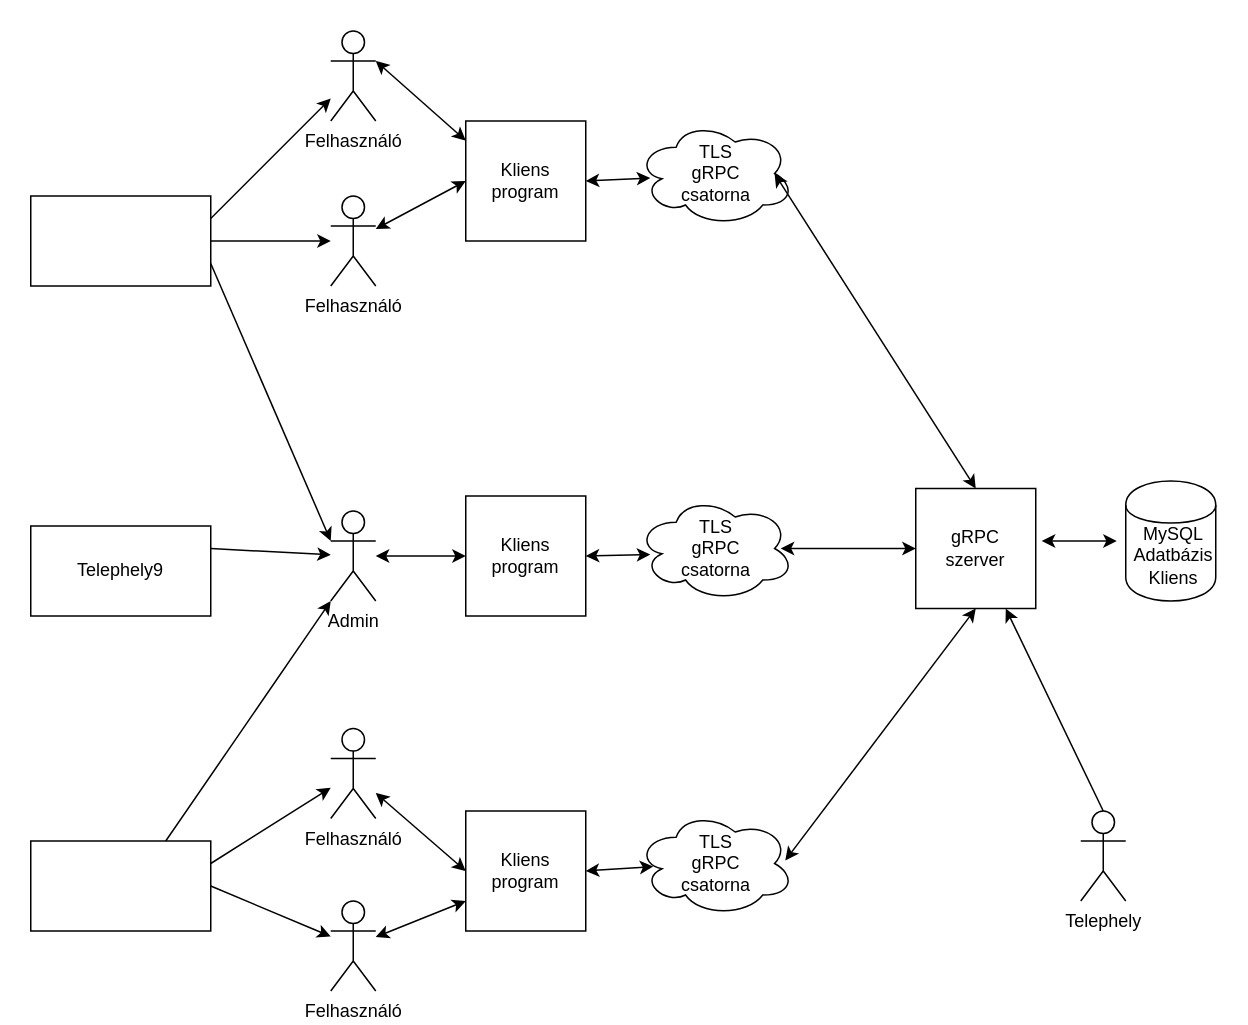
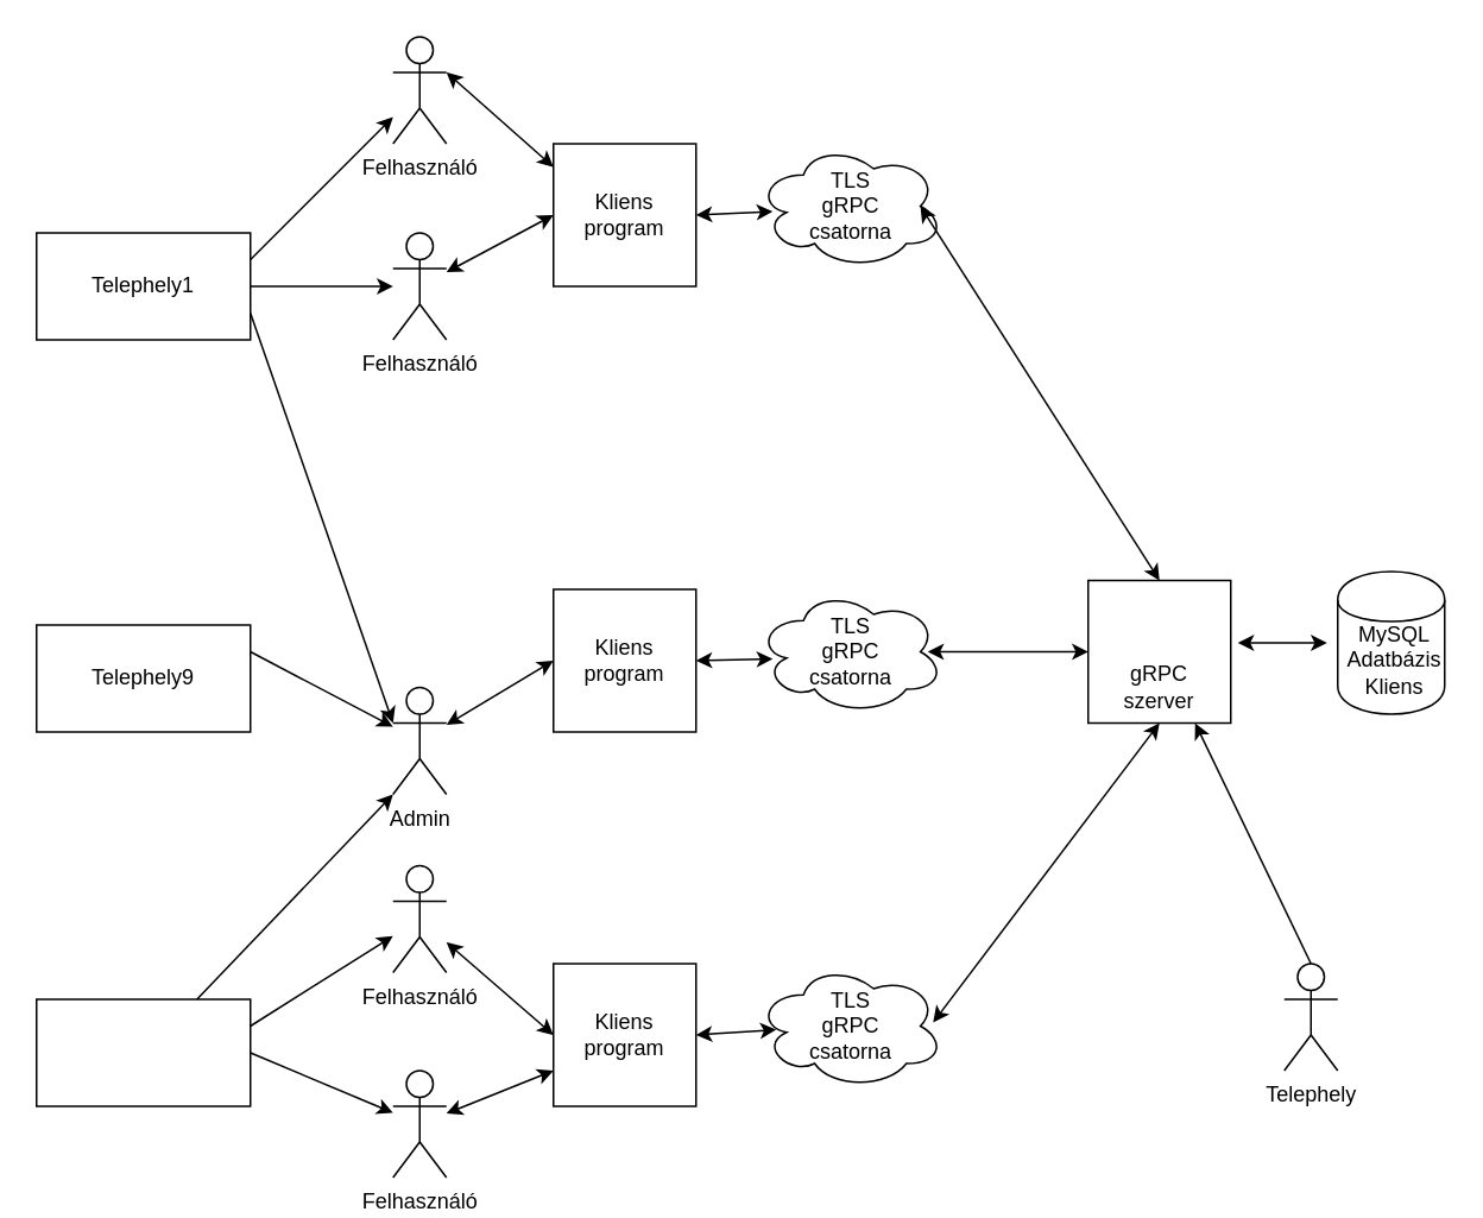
  <mxCell id="0" />
  <mxCell id="1" parent="0" />
  <mxCell id="2" value="Felhasználó" style="shape=umlActor;verticalLabelPosition=bottom;labelBackgroundColor=#ffffff;verticalAlign=top;html=1;outlineConnect=0;" parent="1" vertex="1"><mxGeometry x="220" y="20" width="30" height="60" as="geometry" /></mxCell>
  <mxCell id="3" value="Felhasználó" style="shape=umlActor;verticalLabelPosition=bottom;labelBackgroundColor=#ffffff;verticalAlign=top;html=1;outlineConnect=0;" parent="1" vertex="1"><mxGeometry x="220" y="130" width="30" height="60" as="geometry" /></mxCell>
- <mxCell id="4" value="Admin" style="shape=umlActor;verticalLabelPosition=bottom;labelBackgroundColor=#ffffff;verticalAlign=top;html=1;outlineConnect=0;" parent="1" vertex="1"><mxGeometry x="220" y="340" width="30" height="60" as="geometry" /></mxCell>
+ <mxCell id="4" value="Admin" style="shape=umlActor;verticalLabelPosition=bottom;labelBackgroundColor=#ffffff;verticalAlign=top;html=1;outlineConnect=0;" parent="1" vertex="1"><mxGeometry x="220" y="385" width="30" height="60" as="geometry" /></mxCell>
  <mxCell id="5" value="Felhasználó" style="shape=umlActor;verticalLabelPosition=bottom;labelBackgroundColor=#ffffff;verticalAlign=top;html=1;outlineConnect=0;" parent="1" vertex="1"><mxGeometry x="220" y="485" width="30" height="60" as="geometry" /></mxCell>
  <mxCell id="6" value="Felhasználó" style="shape=umlActor;verticalLabelPosition=bottom;labelBackgroundColor=#ffffff;verticalAlign=top;html=1;outlineConnect=0;" parent="1" vertex="1"><mxGeometry x="220" y="600" width="30" height="60" as="geometry" /></mxCell>
  <mxCell id="7" value="" style="rounded=0;whiteSpace=wrap;html=1;" parent="1" vertex="1"><mxGeometry x="20" y="130" width="120" height="60" as="geometry" /></mxCell>
  <mxCell id="8" value="" style="rounded=0;whiteSpace=wrap;html=1;" parent="1" vertex="1"><mxGeometry x="20" y="350" width="120" height="60" as="geometry" /></mxCell>
  <mxCell id="9" value="" style="rounded=0;whiteSpace=wrap;html=1;" parent="1" vertex="1"><mxGeometry x="20" y="560" width="120" height="60" as="geometry" /></mxCell>
+ <mxCell id="10" value="Telephely1" style="text;html=1;strokeColor=none;fillColor=none;align=center;verticalAlign=middle;whiteSpace=wrap;rounded=0;" parent="1" vertex="1"><mxGeometry x="60" y="150" width="40" height="20" as="geometry" /></mxCell>
  <mxCell id="11" value="Telephely9" style="text;html=1;strokeColor=none;fillColor=none;align=center;verticalAlign=middle;whiteSpace=wrap;rounded=0;" parent="1" vertex="1"><mxGeometry x="60" y="370" width="40" height="20" as="geometry" /></mxCell>
  <mxCell id="12" value="" style="endArrow=classic;html=1;exitX=1;exitY=0.25;exitDx=0;exitDy=0;" parent="1" source="7" target="2" edge="1"><mxGeometry width="50" height="50" relative="1" as="geometry"><mxPoint x="150" y="140" as="sourcePoint" /><mxPoint x="200" y="90" as="targetPoint" /></mxGeometry></mxCell>
  <mxCell id="13" value="" style="endArrow=classic;html=1;exitX=1;exitY=0.25;exitDx=0;exitDy=0;" parent="1" source="8" target="4" edge="1"><mxGeometry width="50" height="50" relative="1" as="geometry"><mxPoint x="400" y="410" as="sourcePoint" /><mxPoint x="450" y="360" as="targetPoint" /></mxGeometry></mxCell>
  <mxCell id="14" value="" style="endArrow=classic;html=1;exitX=1;exitY=0.5;exitDx=0;exitDy=0;" parent="1" source="7" target="3" edge="1"><mxGeometry width="50" height="50" relative="1" as="geometry"><mxPoint x="400" y="410" as="sourcePoint" /><mxPoint x="450" y="360" as="targetPoint" /></mxGeometry></mxCell>
  <mxCell id="15" value="" style="endArrow=classic;html=1;exitX=1;exitY=0.25;exitDx=0;exitDy=0;" parent="1" source="9" target="5" edge="1"><mxGeometry width="50" height="50" relative="1" as="geometry"><mxPoint x="150" y="570" as="sourcePoint" /><mxPoint x="200" y="520" as="targetPoint" /></mxGeometry></mxCell>
  <mxCell id="16" value="" style="endArrow=classic;html=1;exitX=1;exitY=0.5;exitDx=0;exitDy=0;" parent="1" source="9" target="6" edge="1"><mxGeometry width="50" height="50" relative="1" as="geometry"><mxPoint x="330" y="580" as="sourcePoint" /><mxPoint x="380" y="530" as="targetPoint" /></mxGeometry></mxCell>
  <mxCell id="17" value="" style="endArrow=classic;html=1;entryX=0;entryY=1;entryDx=0;entryDy=0;entryPerimeter=0;" parent="1" target="4" edge="1"><mxGeometry width="50" height="50" relative="1" as="geometry"><mxPoint x="110" y="560" as="sourcePoint" /><mxPoint x="160" y="510" as="targetPoint" /></mxGeometry></mxCell>
  <mxCell id="18" value="" style="endArrow=classic;html=1;exitX=1;exitY=0.75;exitDx=0;exitDy=0;entryX=0;entryY=0.333;entryDx=0;entryDy=0;entryPerimeter=0;" parent="1" source="7" target="4" edge="1"><mxGeometry width="50" height="50" relative="1" as="geometry"><mxPoint x="400" y="410" as="sourcePoint" /><mxPoint x="450" y="360" as="targetPoint" /></mxGeometry></mxCell>
  <mxCell id="19" value="" style="whiteSpace=wrap;html=1;aspect=fixed;" parent="1" vertex="1"><mxGeometry x="310" y="80" width="80" height="80" as="geometry" /></mxCell>
  <mxCell id="20" value="Kliens&lt;br&gt;program" style="text;html=1;strokeColor=none;fillColor=none;align=center;verticalAlign=middle;whiteSpace=wrap;rounded=0;" parent="1" vertex="1"><mxGeometry x="330" y="110" width="40" height="20" as="geometry" /></mxCell>
  <mxCell id="21" value="" style="whiteSpace=wrap;html=1;aspect=fixed;" parent="1" vertex="1"><mxGeometry x="310" y="540" width="80" height="80" as="geometry" /></mxCell>
  <mxCell id="22" value="Kliens&lt;br&gt;program" style="text;html=1;strokeColor=none;fillColor=none;align=center;verticalAlign=middle;whiteSpace=wrap;rounded=0;" parent="1" vertex="1"><mxGeometry x="330" y="570" width="40" height="20" as="geometry" /></mxCell>
  <mxCell id="23" value="" style="whiteSpace=wrap;html=1;aspect=fixed;" parent="1" vertex="1"><mxGeometry x="310" y="330" width="80" height="80" as="geometry" /></mxCell>
  <mxCell id="24" value="Kliens&lt;br&gt;program" style="text;html=1;strokeColor=none;fillColor=none;align=center;verticalAlign=middle;whiteSpace=wrap;rounded=0;" parent="1" vertex="1"><mxGeometry x="330" y="360" width="40" height="20" as="geometry" /></mxCell>
  <mxCell id="25" value="" style="ellipse;shape=cloud;whiteSpace=wrap;html=1;" parent="1" vertex="1"><mxGeometry x="424" y="80" width="105" height="70" as="geometry" /></mxCell>
  <mxCell id="26" value="" style="ellipse;shape=cloud;whiteSpace=wrap;html=1;" parent="1" vertex="1"><mxGeometry x="424" y="330" width="105" height="70" as="geometry" /></mxCell>
  <mxCell id="27" value="" style="ellipse;shape=cloud;whiteSpace=wrap;html=1;" parent="1" vertex="1"><mxGeometry x="424" y="540" width="105" height="70" as="geometry" /></mxCell>
  <mxCell id="28" value="TLS gRPC csatorna" style="text;html=1;strokeColor=none;fillColor=none;align=center;verticalAlign=middle;whiteSpace=wrap;rounded=0;" parent="1" vertex="1"><mxGeometry x="456.5" y="355" width="40" height="20" as="geometry" /></mxCell>
  <mxCell id="29" value="" style="whiteSpace=wrap;html=1;aspect=fixed;" parent="1" vertex="1"><mxGeometry x="610" y="325" width="80" height="80" as="geometry" /></mxCell>
- <mxCell id="30" value="gRPC szerver" style="text;html=1;strokeColor=none;fillColor=none;align=center;verticalAlign=middle;whiteSpace=wrap;rounded=0;" parent="1" vertex="1"><mxGeometry x="630" y="355" width="40" height="20" as="geometry" /></mxCell>
+ <mxCell id="30" value="gRPC szerver" style="text;html=1;strokeColor=none;fillColor=none;align=center;verticalAlign=middle;whiteSpace=wrap;rounded=0;" parent="1" vertex="1"><mxGeometry x="630" y="375" width="40" height="20" as="geometry" /></mxCell>
  <mxCell id="31" value="" style="shape=cylinder;whiteSpace=wrap;html=1;boundedLbl=1;backgroundOutline=1;" parent="1" vertex="1"><mxGeometry x="750" y="320" width="60" height="80" as="geometry" /></mxCell>
  <mxCell id="32" value="MySQL&lt;br&gt;Adatbázis&lt;br&gt;Kliens" style="text;html=1;strokeColor=none;fillColor=none;align=center;verticalAlign=middle;whiteSpace=wrap;rounded=0;" parent="1" vertex="1"><mxGeometry x="762" y="360" width="40" height="20" as="geometry" /></mxCell>
  <mxCell id="33" value="" style="endArrow=classic;startArrow=classic;html=1;exitX=1;exitY=0.5;exitDx=0;exitDy=0;entryX=0.086;entryY=0.543;entryDx=0;entryDy=0;entryPerimeter=0;" parent="1" source="19" target="25" edge="1"><mxGeometry width="50" height="50" relative="1" as="geometry"><mxPoint x="400" y="410" as="sourcePoint" /><mxPoint x="450" y="360" as="targetPoint" /></mxGeometry></mxCell>
  <mxCell id="34" value="" style="endArrow=classic;startArrow=classic;html=1;exitX=1;exitY=0.5;exitDx=0;exitDy=0;entryX=0.086;entryY=0.557;entryDx=0;entryDy=0;entryPerimeter=0;" parent="1" source="23" target="26" edge="1"><mxGeometry width="50" height="50" relative="1" as="geometry"><mxPoint x="400" y="410" as="sourcePoint" /><mxPoint x="450" y="360" as="targetPoint" /></mxGeometry></mxCell>
  <mxCell id="35" value="" style="endArrow=classic;startArrow=classic;html=1;exitX=1;exitY=0.5;exitDx=0;exitDy=0;entryX=0.105;entryY=0.529;entryDx=0;entryDy=0;entryPerimeter=0;" parent="1" source="21" target="27" edge="1"><mxGeometry width="50" height="50" relative="1" as="geometry"><mxPoint x="400" y="410" as="sourcePoint" /><mxPoint x="450" y="360" as="targetPoint" /></mxGeometry></mxCell>
  <mxCell id="36" value="" style="endArrow=classic;startArrow=classic;html=1;exitX=0.943;exitY=0.471;exitDx=0;exitDy=0;exitPerimeter=0;entryX=0.5;entryY=1;entryDx=0;entryDy=0;" parent="1" source="27" target="29" edge="1"><mxGeometry width="50" height="50" relative="1" as="geometry"><mxPoint x="400" y="410" as="sourcePoint" /><mxPoint x="450" y="360" as="targetPoint" /></mxGeometry></mxCell>
  <mxCell id="37" value="" style="endArrow=classic;startArrow=classic;html=1;exitX=0;exitY=0.5;exitDx=0;exitDy=0;" parent="1" source="29" edge="1"><mxGeometry width="50" height="50" relative="1" as="geometry"><mxPoint x="400" y="410" as="sourcePoint" /><mxPoint x="520" y="365" as="targetPoint" /></mxGeometry></mxCell>
  <mxCell id="38" value="" style="endArrow=classic;startArrow=classic;html=1;exitX=0.875;exitY=0.5;exitDx=0;exitDy=0;exitPerimeter=0;entryX=0.5;entryY=0;entryDx=0;entryDy=0;" parent="1" source="25" target="29" edge="1"><mxGeometry width="50" height="50" relative="1" as="geometry"><mxPoint x="635" y="220" as="sourcePoint" /><mxPoint x="685" y="170" as="targetPoint" /></mxGeometry></mxCell>
  <mxCell id="39" value="" style="endArrow=classic;startArrow=classic;html=1;entryX=0;entryY=0.5;entryDx=0;entryDy=0;" parent="1" edge="1"><mxGeometry width="50" height="50" relative="1" as="geometry"><mxPoint x="694" y="360" as="sourcePoint" /><mxPoint x="744" y="360" as="targetPoint" /></mxGeometry></mxCell>
  <mxCell id="40" value="" style="endArrow=classic;startArrow=classic;html=1;exitX=0;exitY=0.5;exitDx=0;exitDy=0;" parent="1" source="23" target="4" edge="1"><mxGeometry width="50" height="50" relative="1" as="geometry"><mxPoint x="400" y="410" as="sourcePoint" /><mxPoint x="450" y="360" as="targetPoint" /></mxGeometry></mxCell>
  <mxCell id="41" value="" style="endArrow=classic;startArrow=classic;html=1;exitX=0;exitY=0.5;exitDx=0;exitDy=0;" parent="1" source="21" target="5" edge="1"><mxGeometry width="50" height="50" relative="1" as="geometry"><mxPoint x="400" y="410" as="sourcePoint" /><mxPoint x="450" y="360" as="targetPoint" /></mxGeometry></mxCell>
  <mxCell id="42" value="" style="endArrow=classic;startArrow=classic;html=1;exitX=0;exitY=0.75;exitDx=0;exitDy=0;" parent="1" source="21" target="6" edge="1"><mxGeometry width="50" height="50" relative="1" as="geometry"><mxPoint x="400" y="410" as="sourcePoint" /><mxPoint x="450" y="360" as="targetPoint" /></mxGeometry></mxCell>
  <mxCell id="43" value="" style="endArrow=classic;startArrow=classic;html=1;entryX=0;entryY=0.5;entryDx=0;entryDy=0;" parent="1" source="3" target="19" edge="1"><mxGeometry width="50" height="50" relative="1" as="geometry"><mxPoint x="350" y="260" as="sourcePoint" /><mxPoint x="400" y="210" as="targetPoint" /></mxGeometry></mxCell>
  <mxCell id="44" value="" style="endArrow=classic;startArrow=classic;html=1;exitX=1;exitY=0.333;exitDx=0;exitDy=0;exitPerimeter=0;entryX=0;entryY=0.163;entryDx=0;entryDy=0;entryPerimeter=0;" parent="1" source="2" target="19" edge="1"><mxGeometry width="50" height="50" relative="1" as="geometry"><mxPoint x="400" y="410" as="sourcePoint" /><mxPoint x="450" y="360" as="targetPoint" /></mxGeometry></mxCell>
  <mxCell id="45" value="Telephely" style="shape=umlActor;verticalLabelPosition=bottom;labelBackgroundColor=#ffffff;verticalAlign=top;html=1;outlineConnect=0;" vertex="1" parent="1"><mxGeometry x="720" y="540" width="30" height="60" as="geometry" /></mxCell>
  <mxCell id="46" value="" style="endArrow=classic;html=1;entryX=0.75;entryY=1;entryDx=0;entryDy=0;exitX=0.5;exitY=0;exitDx=0;exitDy=0;exitPerimeter=0;" edge="1" parent="1" source="45" target="29"><mxGeometry width="50" height="50" relative="1" as="geometry"><mxPoint x="680" y="500" as="sourcePoint" /><mxPoint x="730" y="450" as="targetPoint" /></mxGeometry></mxCell>
  <mxCell id="47" value="TLS gRPC csatorna" style="text;html=1;strokeColor=none;fillColor=none;align=center;verticalAlign=middle;whiteSpace=wrap;rounded=0;" vertex="1" parent="1"><mxGeometry x="456.5" y="105" width="40" height="20" as="geometry" /></mxCell>
  <mxCell id="48" value="TLS gRPC csatorna" style="text;html=1;strokeColor=none;fillColor=none;align=center;verticalAlign=middle;whiteSpace=wrap;rounded=0;" vertex="1" parent="1"><mxGeometry x="456.5" y="565" width="40" height="20" as="geometry" /></mxCell>
